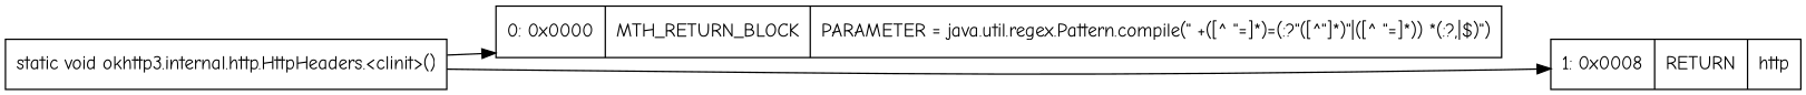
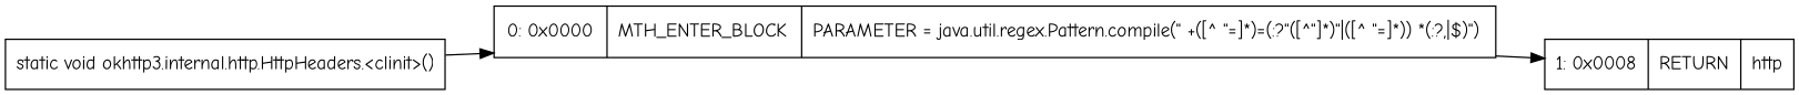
  digraph {
    fontname="Comic Neue"
    rankdir=LR
    node [fontname="Comic Neue" shape=record]
    edge [fontname="Comic Neue"]
-   n1 [label="{0\:\ 0x0000|MTH_RETURN_BLOCK\l|PARAMETER = java.util.regex.Pattern.compile(\" +([^ \"=]*)=(:?\"([^\"]*)\"\|([^ \"=]*)) *(:?,\|$)\")\l}"]
+   n1 [label="{0\:\ 0x0000|MTH_ENTER_BLOCK\l|PARAMETER = java.util.regex.Pattern.compile(\" +([^ \"=]*)=(:?\"([^\"]*)\"\|([^ \"=]*)) *(:?,\|$)\")\l}"]
    n2 [label="{1\:\ 0x0008|RETURN\l|http\l}"]
    n3 [label="{static void okhttp3.internal.http.HttpHeaders.\<clinit\>() }"]
-   n3 -> n2
+   n1 -> n2
    n3 -> n1
  }
